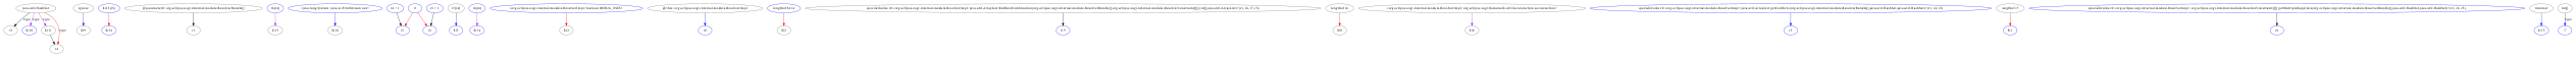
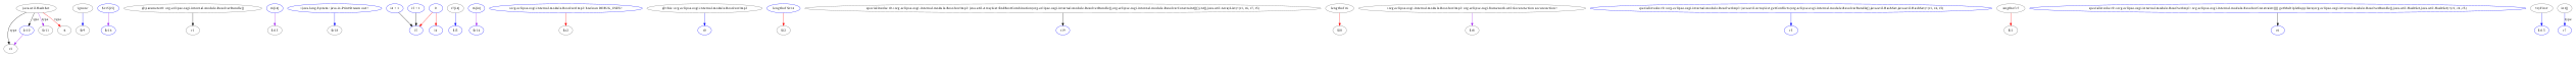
  digraph {
    fontname="PT Serif"
    node [color=gray40 fontname="PT Serif"]
    edge [color=red fontname="PT Serif"]
    n1 [label="java.util.HashSet"]
    n2 [label=r3]
    n3 [color=blue label="$r10"]
    n4 [label="$r11"]
    n5 [label=r4]
    n6 [label="'ignore'"]
    n7 [label="$r9"]
    n8 [color=blue label="$r15[i5]"]
    n9 [color=blue label="$r16"]
    n10 [label="@parameter0: org.eclipse.osgi.internal.module.ResolverBundle[]"]
    n11 [label=r1]
    n12 [color=blue label="r6[i4]"]
    n13 [label="$r15"]
    n14 [color=blue label="<java.lang.System: java.io.PrintStream out>"]
    n15 [label="$r18"]
    n16 [color=blue label="i4 + 1"]
    n17 [color=blue label=i5]
    n18 [color=blue label=i4]
    n19 [label="r7[i4]"]
    n20 [color=blue label="$i3"]
    n21 [color=blue label="r6[i4]"]
    n22 [color=blue label="$r14"]
    n23 [color=blue label="<org.eclipse.osgi.internal.module.ResolverImpl: boolean DEBUG_USES>"]
    n24 [label="$z2"]
    n25 [label="@this: org.eclipse.osgi.internal.module.ResolverImpl"]
    n26 [color=blue label=r0]
    n27 [color=blue label="lengthof $r14"]
    n28 [label="$i2"]
    n29 [label="specialinvoke r0.<org.eclipse.osgi.internal.module.ResolverImpl: java.util.ArrayList findBestCombination(org.eclipse.osgi.internal.module.ResolverBundle[],org.eclipse.osgi.internal.module.ResolverConstraint[][],int[],java.util.ArrayList)>(r1, r6, r7, r5)"]
    n30 [color=blue label=r19]
    n31 [label="lengthof r6"]
    n32 [label="$i0"]
    n33 [label="<org.eclipse.osgi.internal.module.ResolverImpl: org.eclipse.osgi.framework.util.SecureAction secureAction>"]
    n34 [label="$r8"]
    n35 [color=blue label="i5 + 1"]
    n36 [color=blue label="specialinvoke r0.<org.eclipse.osgi.internal.module.ResolverImpl: java.util.ArrayList getConflicts(org.eclipse.osgi.internal.module.ResolverBundle[],java.util.HashSet,java.util.HashSet)>(r1, r4, r3)"]
    n37 [color=blue label=r5]
    n38 [label="lengthof r7"]
-   n39 [color=blue label="$i1"]
+   n39 [label="$i1"]
    n40 [color=blue label="specialinvoke r0.<org.eclipse.osgi.internal.module.ResolverImpl: org.eclipse.osgi.internal.module.ResolverConstraint[][] getMultipleSuppliers(org.eclipse.osgi.internal.module.ResolverBundle[],java.util.HashSet,java.util.HashSet)>(r1, r4, r3)"]
    n41 [color=blue label=r6]
    n42 [color=blue label=0]
-   n43 [label="'internal'"]
+   n43 [label="'tryFirst'"]
    n44 [color=blue label="$r13"]
    n45 [label="int[]"]
    n46 [color=blue label=r7]
    n1 -> n2 [color=black label=type]
-   n1 -> n3 [color=purple label=type]
+   n1 -> n3 [color=black label=type]
    n1 -> n4 [color=purple label=type]
    n1 -> n5 [label=type]
-   n4 -> n5 [color=black]
+   n3 -> n2 [color=purple]
    n6 -> n7 [color=blue]
-   n8 -> n9
+   n8 -> n9 [color=purple]
    n10 -> n11 [color=black]
    n12 -> n13 [color=purple]
    n14 -> n15 [color=blue]
    n16 -> n17 [color=black]
    n19 -> n20 [color=blue]
    n21 -> n22 [color=purple]
    n23 -> n24
    n25 -> n26 [color=blue]
    n27 -> n28
    n29 -> n30 [color=black]
    n31 -> n32
    n33 -> n34 [color=purple]
-   n35 -> n18 [color=black]
+   n35 -> n17 [color=black]
    n36 -> n37 [color=blue]
    n38 -> n39
    n40 -> n41 [color=black]
    n42 -> n17
    n42 -> n18
    n43 -> n44 [color=blue]
    n45 -> n46 [color=blue label=type]
  }
